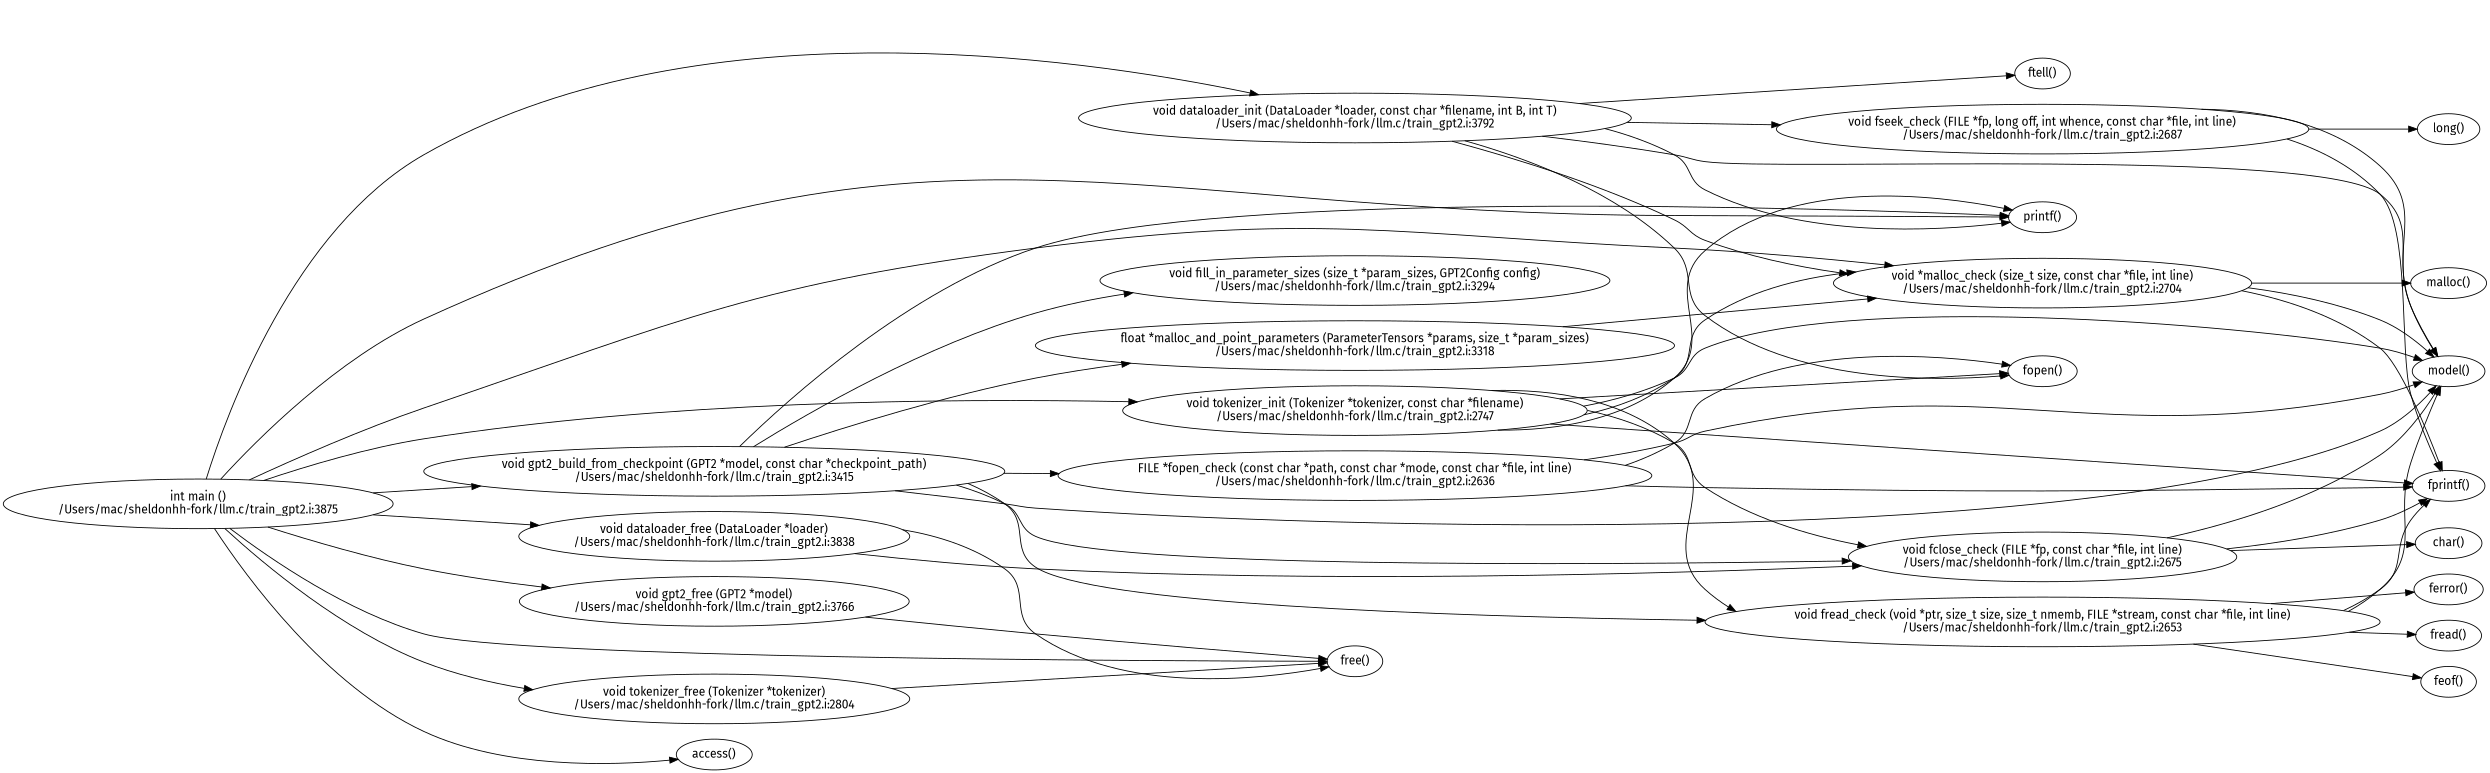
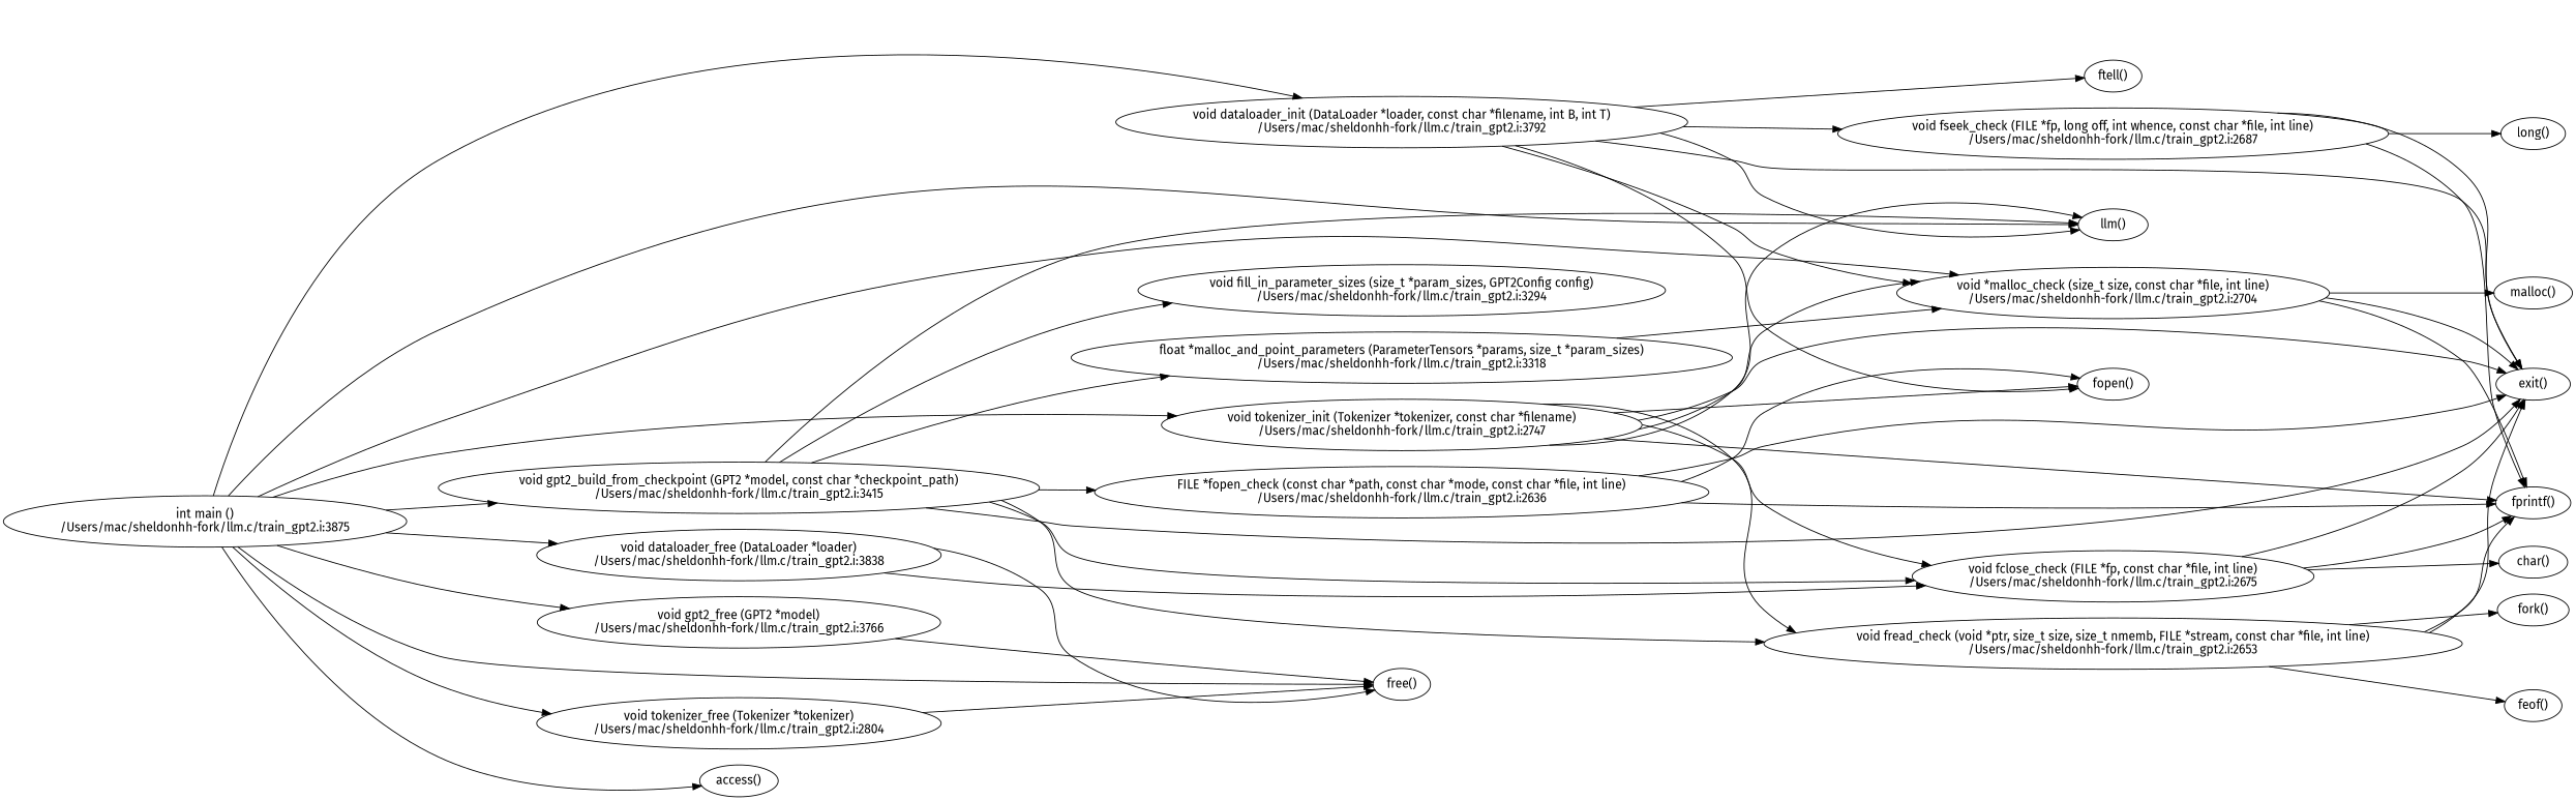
  digraph {
    fontname="Fira Sans"
    rankdir=LR
    node [fontname="Fira Sans"]
    edge [fontname="Fira Sans"]
    n1 [height=0.80532 label="int main ()\n/Users/mac/sheldonhh-fork/llm.c/train_gpt2.i:3875" width=5.7649]
    n2 [height=0.80532 label="void gpt2_build_from_checkpoint (GPT2 *model, const char *checkpoint_path)\n/Users/mac/sheldonhh-fork/llm.c/train_gpt2.i:3415" width=8.9321]
    n3 [height=0.5 label="access()" width=1.1279]
    n4 [height=0.80532 label="void dataloader_init (DataLoader *loader, const char *filename, int B, int T)\n/Users/mac/sheldonhh-fork/llm.c/train_gpt2.i:3792" width=8.5197]
-   n5 [height=0.5 label="printf()" width=1.0426]
+   n5 [height=0.5 label="llm()" width=1.0426]
    n6 [height=0.80532 label="void tokenizer_init (Tokenizer *tokenizer, const char *filename)\n/Users/mac/sheldonhh-fork/llm.c/train_gpt2.i:2747" width=7.2233]
    n7 [height=0.80532 label="void *malloc_check (size_t size, const char *file, int line)\n/Users/mac/sheldonhh-fork/llm.c/train_gpt2.i:2704" width=6.5309]
    n8 [height=0.80532 label="void dataloader_free (DataLoader *loader)\n/Users/mac/sheldonhh-fork/llm.c/train_gpt2.i:3838" width=5.7649]
    n9 [height=0.80532 label="void tokenizer_free (Tokenizer *tokenizer)\n/Users/mac/sheldonhh-fork/llm.c/train_gpt2.i:2804" width=5.7649]
    n10 [height=0.80532 label="void gpt2_free (GPT2 *model)\n/Users/mac/sheldonhh-fork/llm.c/train_gpt2.i:3766" width=5.7649]
    n11 [height=0.5 label="free()" width=0.87197]
    n12 [height=0.80532 label="FILE *fopen_check (const char *path, const char *mode, const char *file, int line)\n/Users/mac/sheldonhh-fork/llm.c/train_gpt2.i:2636" width=9.1826]
-   n13 [height=0.5 label="model()" width=0.85775]
+   n13 [height=0.5 label="exit()" width=0.85775]
    n14 [height=0.80532 label="void fread_check (void *ptr, size_t size, size_t nmemb, FILE *stream, const char *file, int line)\n/Users/mac/sheldonhh-fork/llm.c/train_gpt2.i:2653" width=10.612]
    n15 [height=0.80532 label="void fill_in_parameter_sizes (size_t *param_sizes, GPT2Config config)\n/Users/mac/sheldonhh-fork/llm.c/train_gpt2.i:3294" width=8.0335]
    n16 [height=0.80532 label="float *malloc_and_point_parameters (ParameterTensors *params, size_t *param_sizes)\n/Users/mac/sheldonhh-fork/llm.c/train_gpt2.i:3318" width=9.7129]
    n17 [height=0.80532 label="void fclose_check (FILE *fp, const char *file, int line)\n/Users/mac/sheldonhh-fork/llm.c/train_gpt2.i:2675" width=6.1774]
    n18 [height=0.5 label="fopen()" width=1.0568]
    n19 [height=0.80532 label="void fseek_check (FILE *fp, long off, int whence, const char *file, int line)\n/Users/mac/sheldonhh-fork/llm.c/train_gpt2.i:2687" width=8.4165]
    n20 [height=0.5 label="ftell()" width=0.88619]
    n21 [height=0.5 label="fprintf()" width=1.1279]
    n22 [height=0.5 label="malloc()" width=1.1847]
-   n23 [height=0.5 label="fread()" width=0.99992]
    n24 [height=0.5 label="feof()" width=0.88619]
-   n25 [height=0.5 label="ferror()" width=1.0568]
+   n25 [height=0.5 label="fork()" width=1.0568]
    n26 [height=0.5 label="char()" width=1.0852]
    n27 [height=0.5 label="long()" width=1.0141]
    n1 -> n2
    n1 -> n3
    n1 -> n4
    n1 -> n5
    n1 -> n6
    n1 -> n7
    n1 -> n8
    n1 -> n9
    n1 -> n10
    n1 -> n11
    n2 -> n5
    n2 -> n12
    n2 -> n13
    n2 -> n14
    n2 -> n15
    n2 -> n16
    n2 -> n17
    n4 -> n5
    n4 -> n7
    n4 -> n13
    n4 -> n18
    n4 -> n19
    n4 -> n20
    n6 -> n5
    n6 -> n7
    n6 -> n13
    n6 -> n14
    n6 -> n17
    n6 -> n18
    n6 -> n21
    n7 -> n13
    n7 -> n21
    n7 -> n22
    n8 -> n11
    n8 -> n17
    n9 -> n11
    n10 -> n11
    n12 -> n13
    n12 -> n18
    n12 -> n21
    n14 -> n13
    n14 -> n21
-   n14 -> n23
    n14 -> n24
    n14 -> n25
    n16 -> n7
    n17 -> n13
    n17 -> n21
    n17 -> n26
    n19 -> n13
    n19 -> n21
    n19 -> n27
  }
